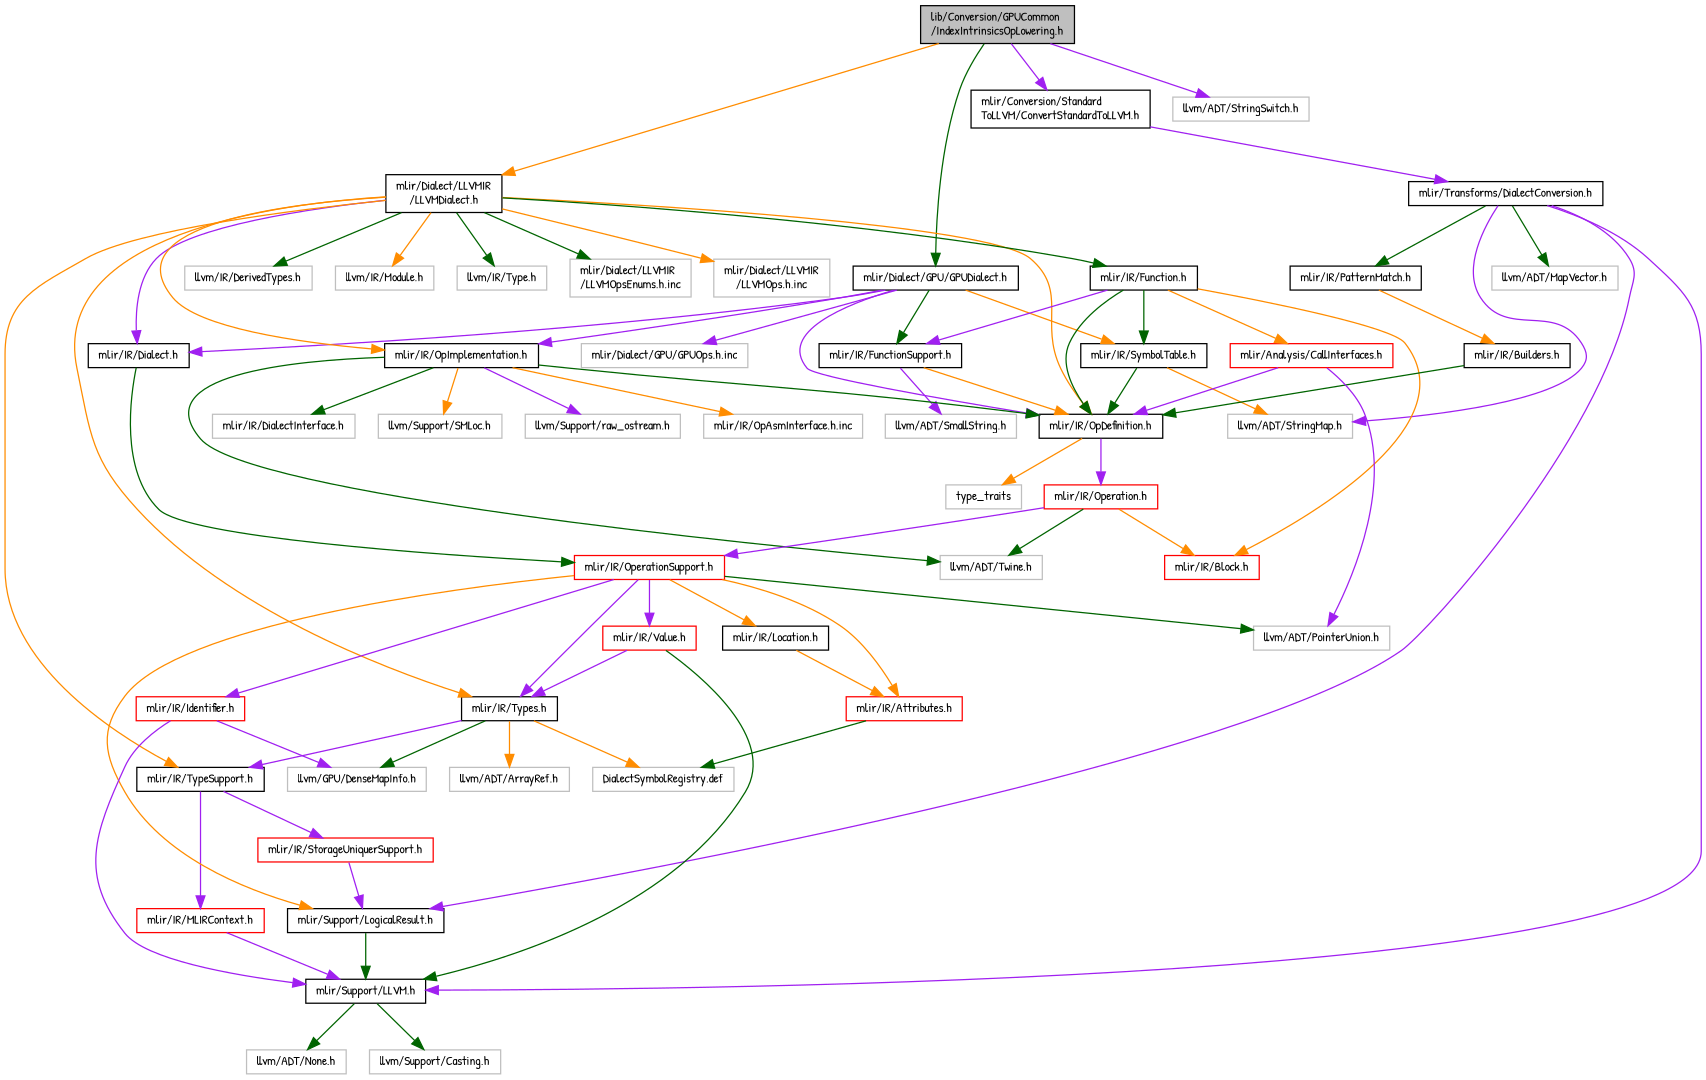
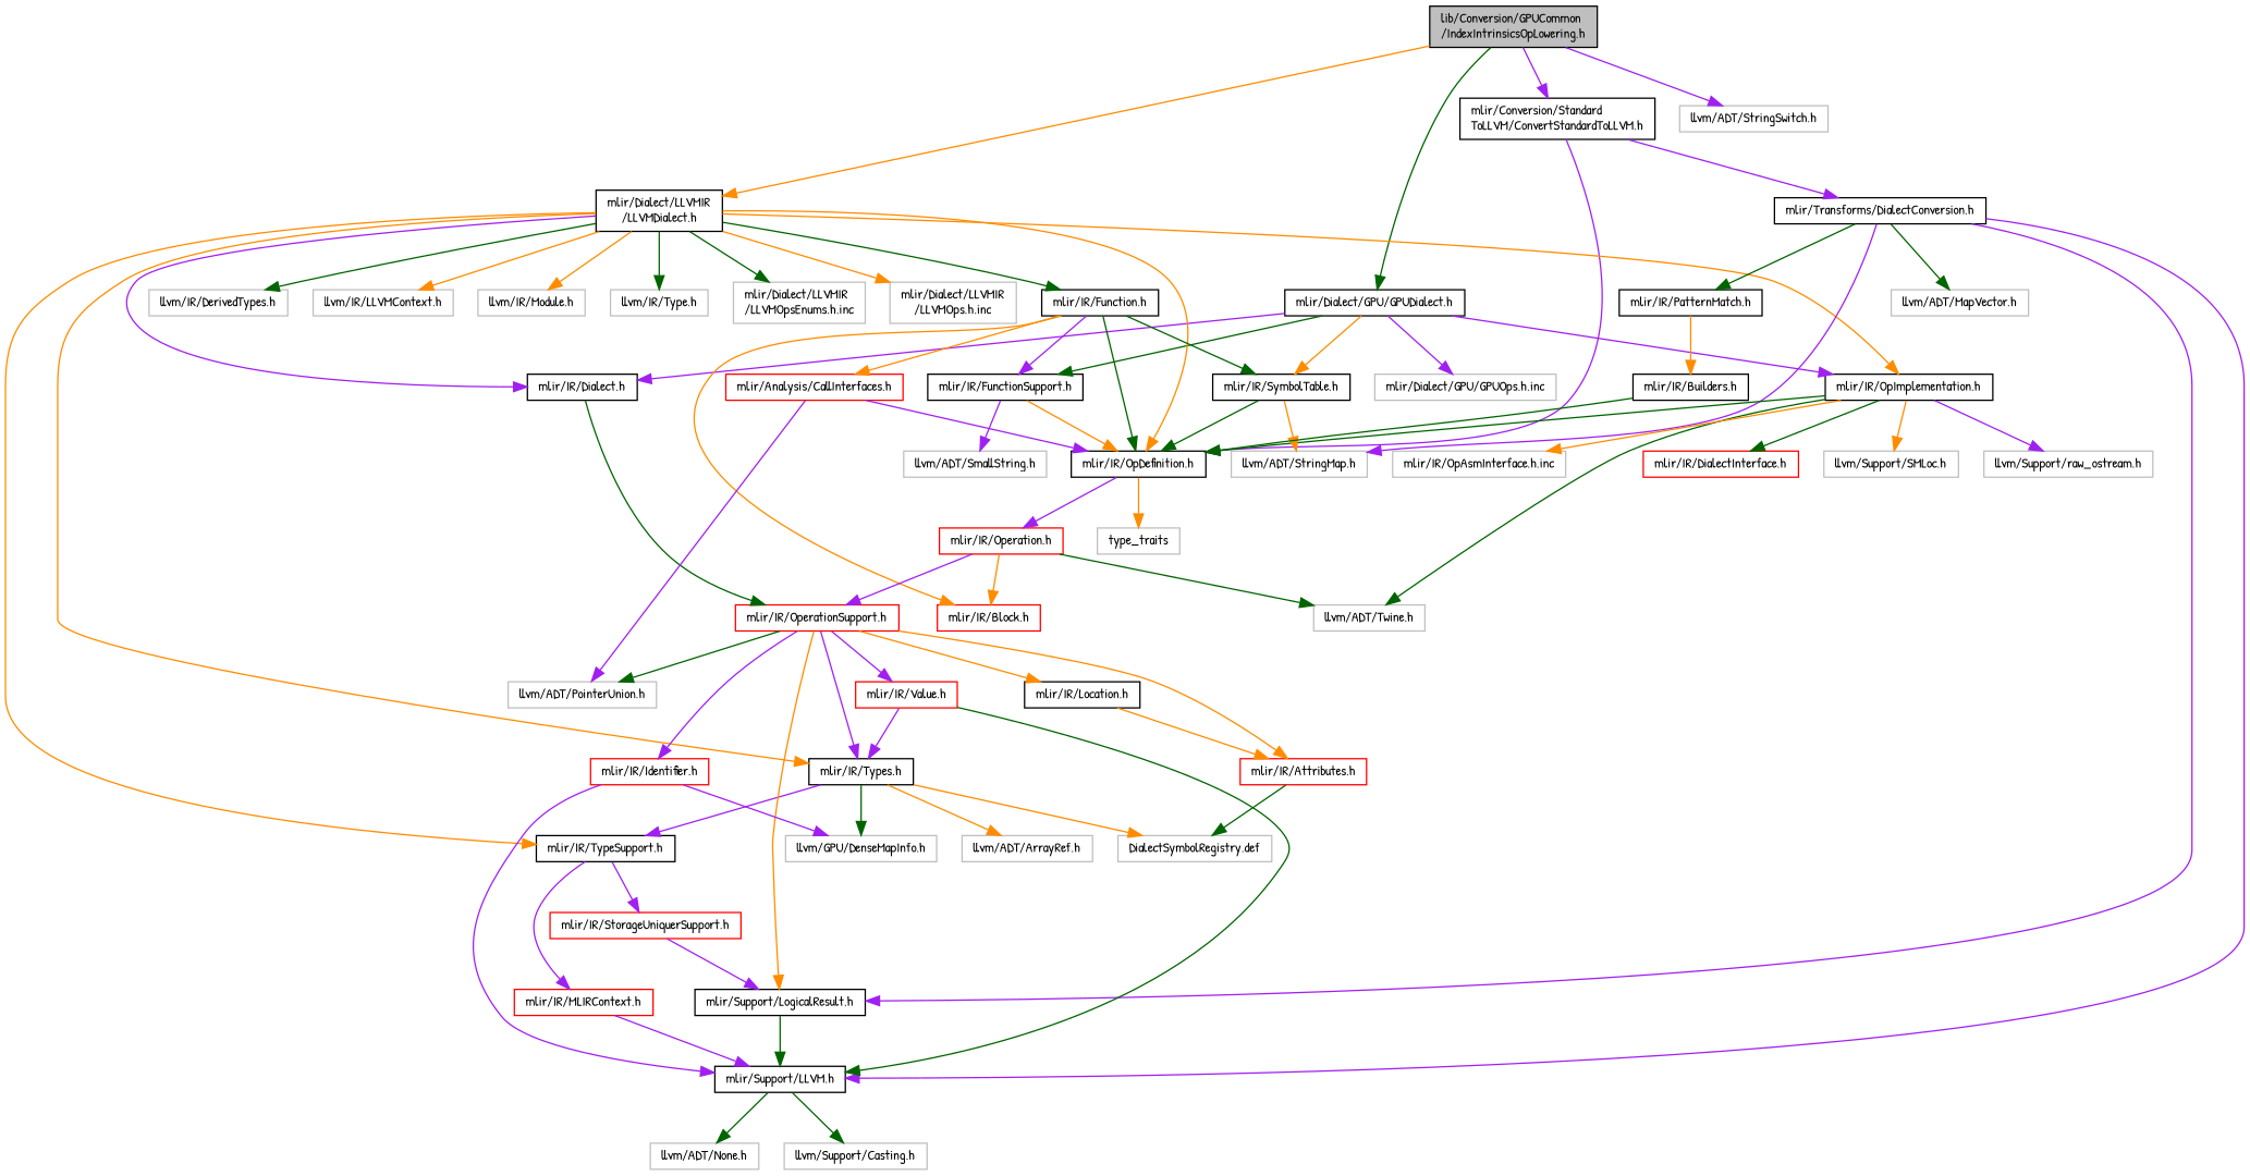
  digraph {
    fontname="Patrick Hand"
    node [color=grey75 fontname="Patrick Hand" fontsize=10 shape=record]
    edge [color=purple fontname="Patrick Hand" fontsize=10 labelfontname=Helvetica labelfontsize=10 style=solid]
    n1 [color=black fillcolor=grey75 fontcolor=black height=0.2 label="lib/Conversion/GPUCommon\l/IndexIntrinsicsOpLowering.h" style=filled width=0.4]
    n2 [color=black height=0.2 label="mlir/Conversion/Standard\lToLLVM/ConvertStandardToLLVM.h" width=0.4]
    n3 [color=black height=0.2 label="mlir/Dialect/GPU/GPUDialect.h" width=0.4]
    n4 [color=black height=0.2 label="mlir/Dialect/LLVMIR\l/LLVMDialect.h" width=0.4]
    n5 [height=0.2 label="llvm/ADT/StringSwitch.h" width=0.4]
    n6 [color=black height=0.2 label="mlir/Transforms/DialectConversion.h" width=0.4]
    n7 [color=black height=0.2 label="mlir/IR/OpDefinition.h" width=0.4]
    n8 [color=black height=0.2 label="mlir/IR/Dialect.h" width=0.4]
    n9 [color=black height=0.2 label="mlir/IR/FunctionSupport.h" width=0.4]
    n10 [color=black height=0.2 label="mlir/IR/OpImplementation.h" width=0.4]
    n11 [color=black height=0.2 label="mlir/IR/SymbolTable.h" width=0.4]
    n12 [height=0.2 label="mlir/Dialect/GPU/GPUOps.h.inc" width=0.4]
    n13 [color=black height=0.2 label="mlir/IR/Types.h" width=0.4]
    n14 [color=black height=0.2 label="mlir/IR/TypeSupport.h" width=0.4]
    n15 [color=black height=0.2 label="mlir/IR/Function.h" width=0.4]
    n16 [height=0.2 label="llvm/IR/DerivedTypes.h" width=0.4]
+   n17 [height=0.2 label="llvm/IR/LLVMContext.h" width=0.4]
    n18 [height=0.2 label="llvm/IR/Module.h" width=0.4]
    n19 [height=0.2 label="llvm/IR/Type.h" width=0.4]
    n20 [height=0.2 label="mlir/Dialect/LLVMIR\l/LLVMOpsEnums.h.inc" width=0.4]
    n21 [height=0.2 label="mlir/Dialect/LLVMIR\l/LLVMOps.h.inc" width=0.4]
    n22 [color=black height=0.2 label="mlir/IR/PatternMatch.h" width=0.4]
    n23 [color=black height=0.2 label="mlir/Support/LLVM.h" width=0.4]
    n24 [color=black height=0.2 label="mlir/Support/LogicalResult.h" width=0.4]
    n25 [height=0.2 label="llvm/ADT/MapVector.h" width=0.4]
    n26 [height=0.2 label="llvm/ADT/StringMap.h" width=0.4]
    n27 [color=black height=0.2 label="mlir/IR/Builders.h" width=0.4]
    n28 [height=0.2 label="llvm/ADT/None.h" width=0.4]
    n29 [height=0.2 label="llvm/Support/Casting.h" width=0.4]
    n30 [color=red height=0.2 label="mlir/IR/Operation.h" width=0.4]
    n31 [height=0.2 label=type_traits width=0.4]
    n32 [color=red height=0.2 label="mlir/IR/Block.h" width=0.4]
    n33 [color=red height=0.2 label="mlir/IR/OperationSupport.h" width=0.4]
    n34 [height=0.2 label="llvm/ADT/Twine.h" width=0.4]
    n35 [color=red height=0.2 label="mlir/IR/Attributes.h" width=0.4]
    n36 [color=red height=0.2 label="mlir/IR/Identifier.h" width=0.4]
    n37 [color=black height=0.2 label="mlir/IR/Location.h" width=0.4]
    n38 [color=red height=0.2 label="mlir/IR/Value.h" width=0.4]
    n39 [height=0.2 label="llvm/ADT/PointerUnion.h" width=0.4]
    n40 [height=0.2 label="DialectSymbolRegistry.def" width=0.4]
    n41 [height=0.2 label="llvm/GPU/DenseMapInfo.h" width=0.4]
    n42 [height=0.2 label="llvm/ADT/ArrayRef.h" width=0.4]
    n43 [color=red height=0.2 label="mlir/IR/MLIRContext.h" width=0.4]
    n44 [color=red height=0.2 label="mlir/IR/StorageUniquerSupport.h" width=0.4]
    n45 [height=0.2 label="llvm/ADT/SmallString.h" width=0.4]
-   n46 [height=0.2 label="mlir/IR/DialectInterface.h" width=0.4]
+   n46 [color=red height=0.2 label="mlir/IR/DialectInterface.h" width=0.4]
    n47 [height=0.2 label="llvm/Support/SMLoc.h" width=0.4]
    n48 [height=0.2 label="llvm/Support/raw_ostream.h" width=0.4]
    n49 [height=0.2 label="mlir/IR/OpAsmInterface.h.inc" width=0.4]
    n50 [color=red height=0.2 label="mlir/Analysis/CallInterfaces.h" width=0.4]
    n1 -> n2
    n1 -> n3 [color=darkgreen]
    n1 -> n4 [color=darkorange]
    n1 -> n5
    n2 -> n6
-   n3 -> n7
+   n2 -> n7
    n3 -> n8
    n3 -> n9 [color=darkgreen]
    n3 -> n10
    n3 -> n11 [color=darkorange]
    n3 -> n12
    n4 -> n7 [color=darkorange]
    n4 -> n8
    n4 -> n10 [color=darkorange]
    n4 -> n13 [color=darkorange]
    n4 -> n14 [color=darkorange]
    n4 -> n15 [color=darkgreen]
    n4 -> n16 [color=darkgreen]
+   n4 -> n17 [color=darkorange]
    n4 -> n18 [color=darkorange]
    n4 -> n19 [color=darkgreen]
    n4 -> n20 [color=darkgreen]
    n4 -> n21 [color=darkorange]
    n6 -> n22 [color=darkgreen]
    n6 -> n23
    n6 -> n24
    n6 -> n25 [color=darkgreen]
    n6 -> n26
    n7 -> n30
    n7 -> n31 [color=darkorange]
    n8 -> n33 [color=darkgreen]
    n9 -> n7 [color=darkorange]
    n9 -> n45
    n10 -> n7 [color=darkgreen]
    n10 -> n34 [color=darkgreen]
    n10 -> n46 [color=darkgreen]
    n10 -> n47 [color=darkorange]
    n10 -> n48
    n10 -> n49 [color=darkorange]
    n11 -> n7 [color=darkgreen]
    n11 -> n26 [color=darkorange]
    n13 -> n14
    n13 -> n40 [color=darkorange]
    n13 -> n41 [color=darkgreen]
    n13 -> n42 [color=darkorange]
    n14 -> n43
    n14 -> n44
    n15 -> n7 [color=darkgreen]
    n15 -> n9
    n15 -> n11 [color=darkgreen]
    n15 -> n32 [color=darkorange]
    n15 -> n50 [color=darkorange]
    n22 -> n27 [color=darkorange]
    n23 -> n28 [color=darkgreen]
    n23 -> n29 [color=darkgreen]
    n24 -> n23 [color=darkgreen]
    n27 -> n7 [color=darkgreen]
    n30 -> n32 [color=darkorange]
    n30 -> n33
    n30 -> n34 [color=darkgreen]
    n33 -> n13
    n33 -> n24 [color=darkorange]
    n33 -> n35 [color=darkorange]
    n33 -> n36
    n33 -> n37 [color=darkorange]
    n33 -> n38
    n33 -> n39 [color=darkgreen]
    n35 -> n40 [color=darkgreen]
    n36 -> n23
    n36 -> n41
    n37 -> n35 [color=darkorange]
    n38 -> n13
    n38 -> n23 [color=darkgreen]
    n43 -> n23
    n44 -> n24
    n50 -> n7
    n50 -> n39
  }
